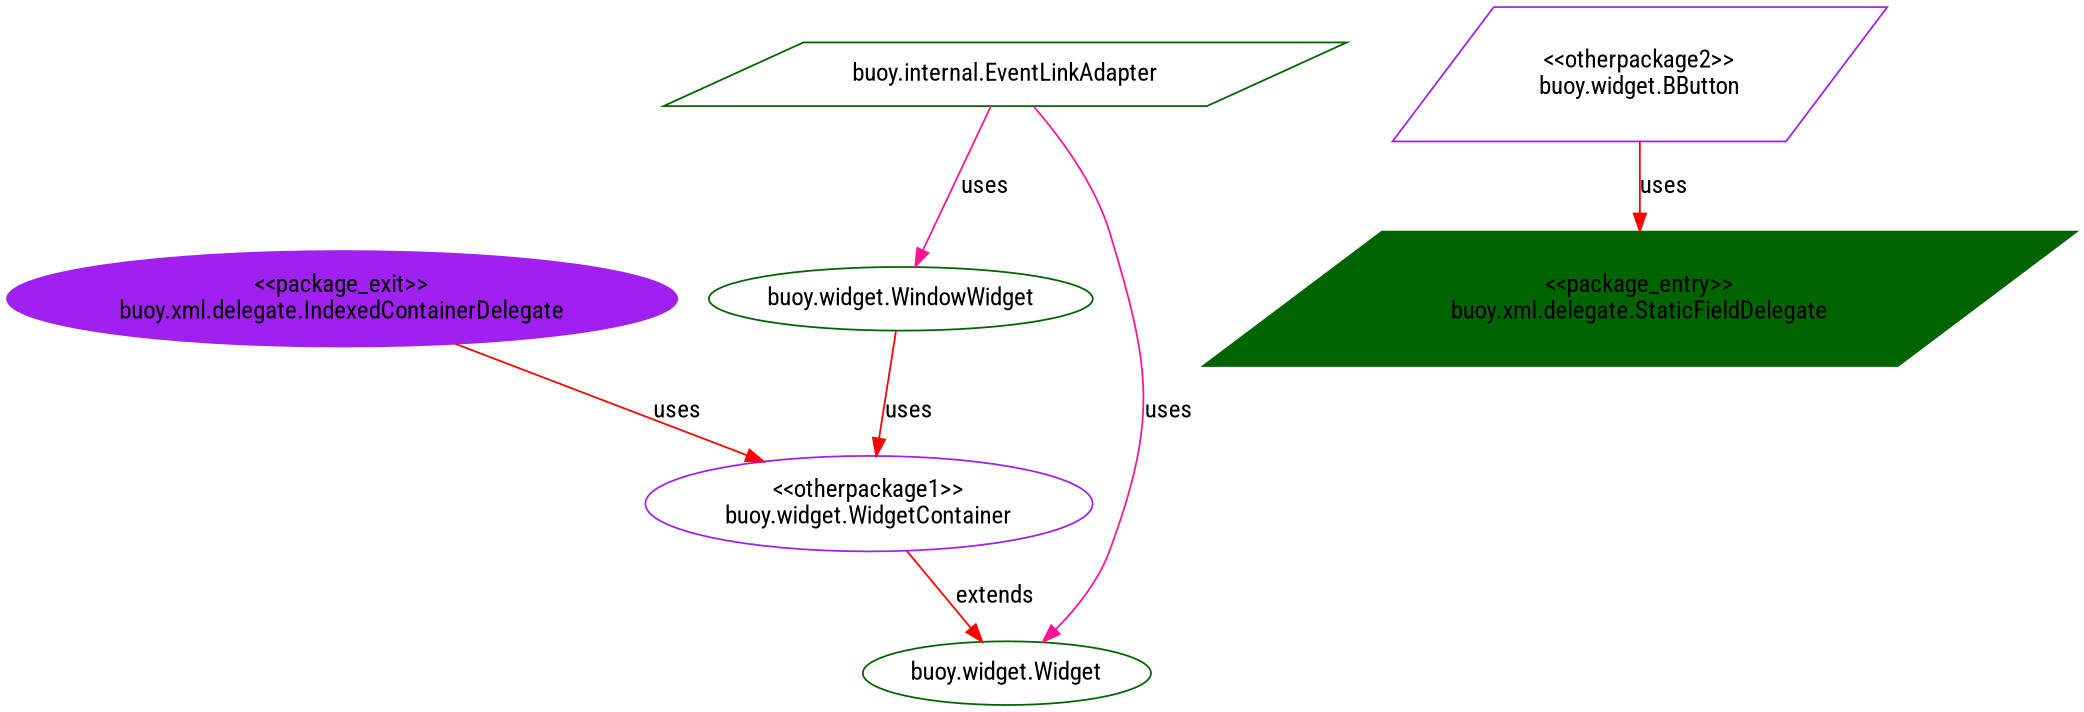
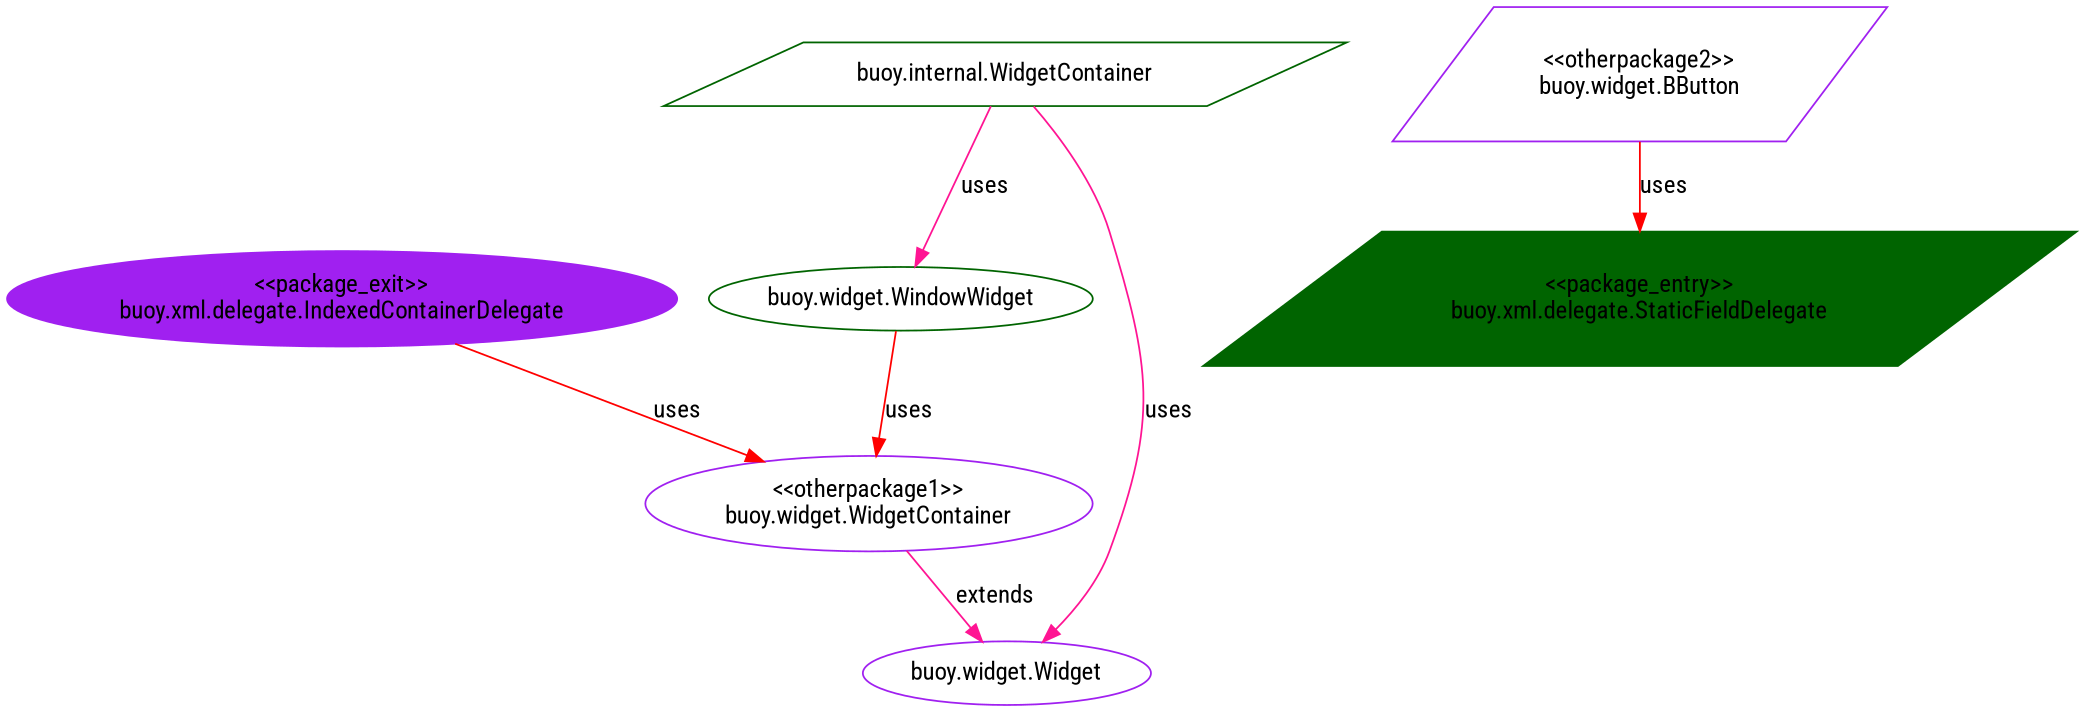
  digraph {
    fontname="Roboto Condensed"
    node [color=purple fontname="Roboto Condensed" shape=ellipse]
    edge [color=red fontname="Roboto Condensed"]
    n1 [label="<<package_exit>>\nbuoy.xml.delegate.IndexedContainerDelegate" style=filled]
    n2 [label="<<otherpackage1>>\nbuoy.widget.WidgetContainer"]
-   n3 [color=darkgreen label="buoy.widget.Widget"]
+   n3 [label="buoy.widget.Widget"]
    n4 [color=darkgreen label="<<package_entry>>\nbuoy.xml.delegate.StaticFieldDelegate" shape=parallelogram style=filled]
    n5 [label="<<otherpackage2>>\nbuoy.widget.BButton" shape=parallelogram]
    n6 [color=darkgreen label="buoy.widget.WindowWidget"]
-   n7 [color=darkgreen label="buoy.internal.EventLinkAdapter" shape=parallelogram]
+   n7 [color=darkgreen label="buoy.internal.WidgetContainer" shape=parallelogram]
    n1 -> n2 [label=uses]
-   n2 -> n3 [label=extends]
+   n2 -> n3 [color=deeppink label=extends]
    n5 -> n4 [label=uses]
    n6 -> n2 [label=uses]
    n7 -> n3 [color=deeppink label=uses]
    n7 -> n6 [color=deeppink label=uses]
  }
